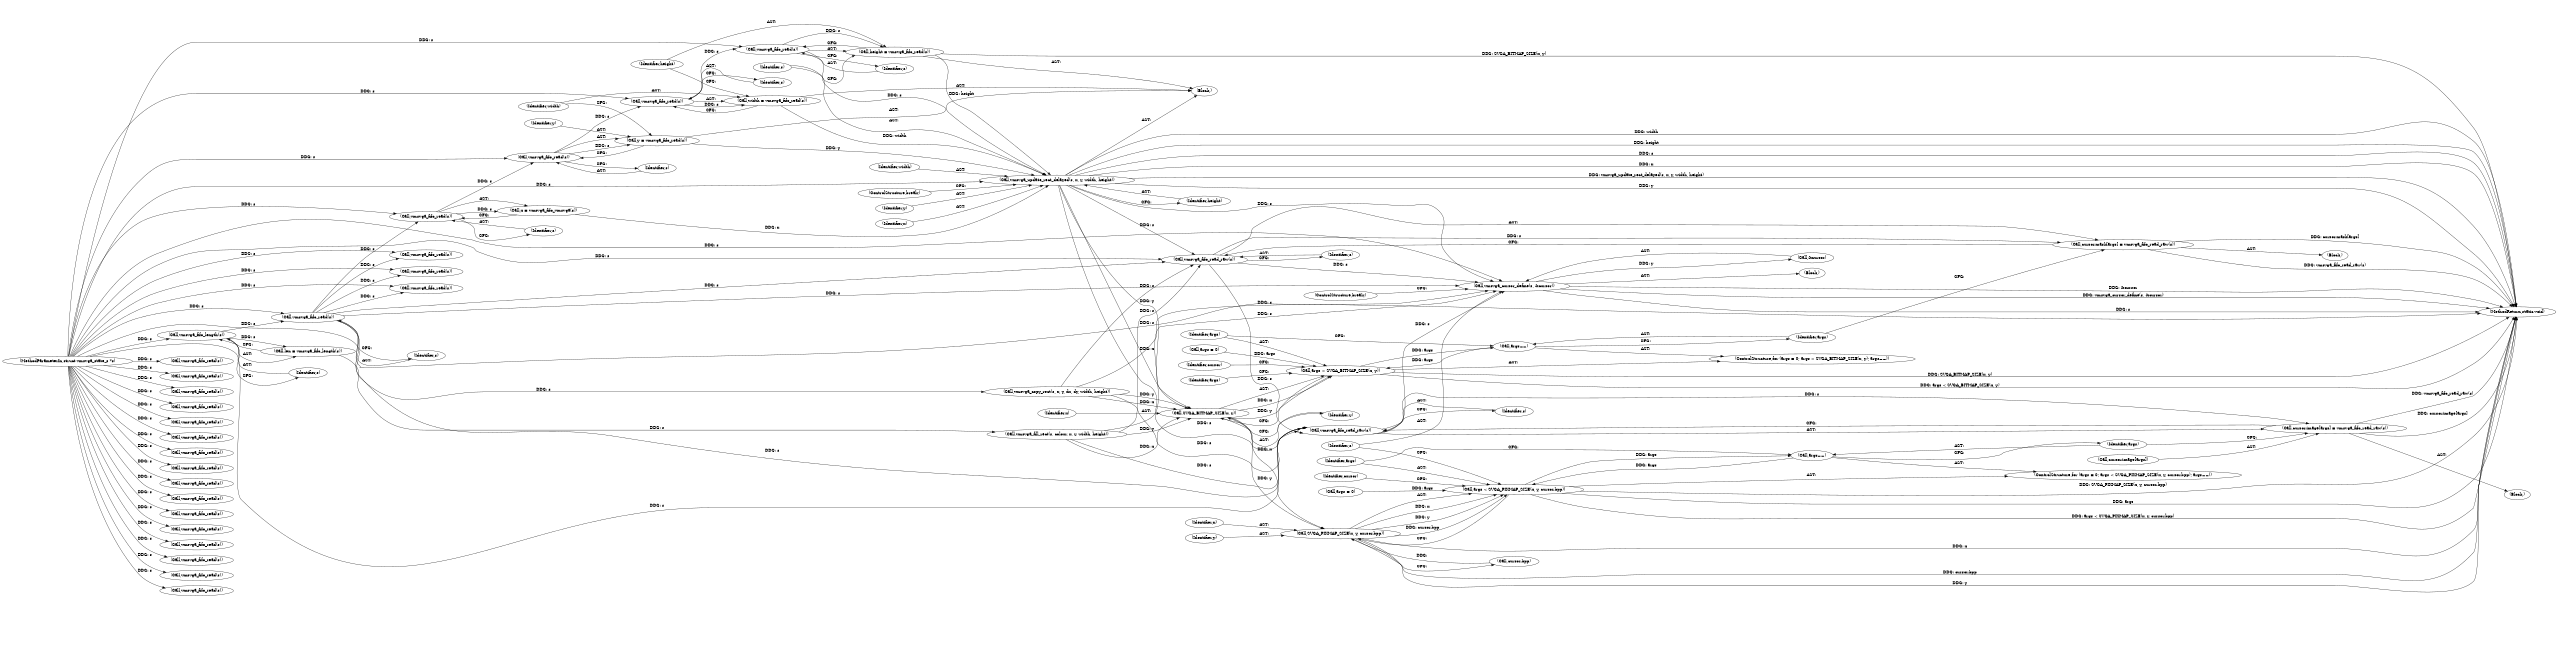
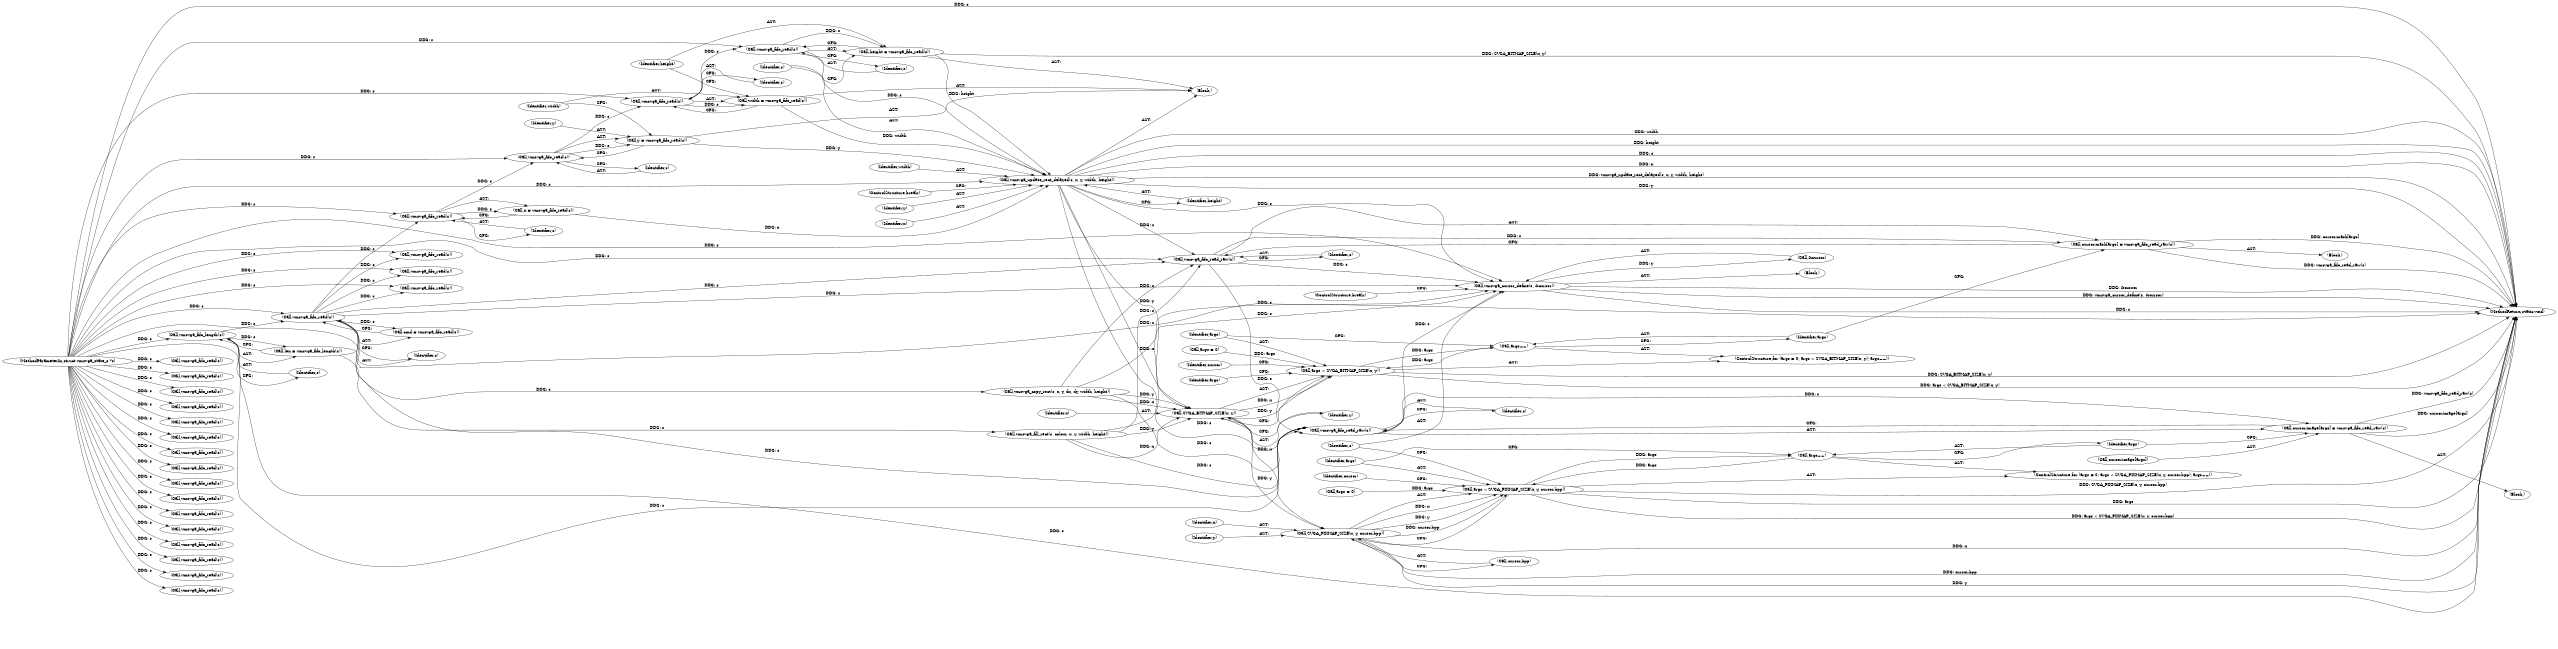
  digraph {
    rankdir=LR
    n1 [label="(Call,vmsvga_fifo_read(s))"]
    n2 [label="(Call,y = vmsvga_fifo_read(s))"]
    n3 [label="(Call,vmsvga_fifo_read(s))"]
    n4 [label="(Identifier,s)"]
    n5 [label="(Call,vmsvga_update_rect_delayed(s, x, y, width, height))"]
    n6 [label="(Block,)"]
    n7 [label="(Call,vmsvga_fifo_read(s))"]
    n8 [label="(Call,width = vmsvga_fifo_read(s))"]
    n9 [label="(Identifier,s)"]
    n10 [label="(Call,vmsvga_fifo_read(s))"]
    n11 [label="(Identifier,s)"]
-   n12 [label="(Call,x = vmsvga_fifo_vmsvga(s))"]
+   n12 [label="(Call,x = vmsvga_fifo_read(s))"]
    n13 [label="(Call,vmsvga_fifo_read(s))"]
    n14 [label="(Call,vmsvga_fifo_read_raw(s))"]
    n15 [label="(Call,vmsvga_fifo_read_raw(s))"]
    n16 [label="(Call,vmsvga_cursor_define(s, &cursor))"]
    n17 [label="(Call,vmsvga_fifo_read(s))"]
    n18 [label="(Call,vmsvga_fifo_read(s))"]
    n19 [label="(Identifier,s)"]
    n20 [label="(Call,vmsvga_fifo_read(s))"]
    n21 [label="(MethodReturn,static void)"]
+   n22 [label="(Call,cmd = vmsvga_fifo_read(s))"]
    n23 [label="(Call,cursor.mask[args] = vmsvga_fifo_read_raw(s))"]
    n24 [label="(Identifier,s)"]
    n25 [label="(Call,cursor.image[args] = vmsvga_fifo_read_raw(s))"]
    n26 [label="(Identifier,s)"]
    n27 [label="(Call,&cursor)"]
    n28 [label="(Block,)"]
    n29 [label="(Call,vmsvga_fifo_length(s))"]
    n30 [label="(Identifier,s)"]
    n31 [label="(Call,len = vmsvga_fifo_length(s))"]
    n32 [label="(Call,vmsvga_fill_rect(s, colour, x, y, width, height))"]
    n33 [label="(MethodParameterIn,struct vmsvga_state_s *s)"]
    n34 [label="(Call,vmsvga_fifo_read(s))"]
    n35 [label="(Call,vmsvga_fifo_read(s))"]
    n36 [label="(Call,vmsvga_fifo_read(s))"]
    n37 [label="(Call,vmsvga_fifo_read(s))"]
    n38 [label="(Call,vmsvga_fifo_read(s))"]
    n39 [label="(Call,vmsvga_fifo_read(s))"]
    n40 [label="(Call,vmsvga_fifo_read(s))"]
    n41 [label="(Call,vmsvga_fifo_read(s))"]
    n42 [label="(Call,vmsvga_fifo_read(s))"]
    n43 [label="(Call,vmsvga_fifo_read(s))"]
    n44 [label="(Call,vmsvga_fifo_read(s))"]
    n45 [label="(Call,vmsvga_fifo_read(s))"]
    n46 [label="(Call,vmsvga_fifo_read(s))"]
    n47 [label="(Call,vmsvga_fifo_read(s))"]
    n48 [label="(Call,vmsvga_fifo_read(s))"]
    n49 [label="(Call,vmsvga_fifo_read(s))"]
    n50 [label="(Call,vmsvga_copy_rect(s, x, y, dx, dy, width, height))"]
    n51 [label="(Call,SVGA_BITMAP_SIZE(x, y))"]
    n52 [label="(Identifier,height)"]
    n53 [label="(Call,height = vmsvga_fifo_read(s))"]
    n54 [label="(Identifier,s)"]
    n55 [label="(Call,args < SVGA_BITMAP_SIZE(x, y))"]
    n56 [label="(Call,SVGA_PIXMAP_SIZE(x, y, cursor.bpp))"]
    n57 [label="(Identifier,y)"]
    n58 [label="(Call,args++)"]
    n59 [label="(ControlStructure,for (args = 0; args < SVGA_BITMAP_SIZE(x, y); args++))"]
    n60 [label="(Call,args < SVGA_PIXMAP_SIZE(x, y, cursor.bpp))"]
    n61 [label="(Call,cursor.bpp)"]
    n62 [label="(Identifier,args)"]
    n63 [label="(Call,args++)"]
    n64 [label="(ControlStructure,for (args = 0; args < SVGA_PIXMAP_SIZE(x, y, cursor.bpp); args++))"]
    n65 [label="(Identifier,args)"]
    n66 [label="(Block,)"]
    n67 [label="(Block,)"]
    n68 [label="(Identifier,args)"]
    n69 [label="(Identifier,x)"]
    n70 [label="(Call,args = 0)"]
    n71 [label="(Identifier,height)"]
    n72 [label="(Identifier,s)"]
    n73 [label="(Identifier,cursor)"]
    n74 [label="(Identifier,y)"]
    n75 [label="(Call,args = 0)"]
    n76 [label="(Identifier,width)"]
    n77 [label="(Identifier,cursor)"]
    n78 [label="(Identifier,s)"]
    n79 [label="(ControlStructure,break;)"]
    n80 [label="(Identifier,y)"]
    n81 [label="(ControlStructure,break;)"]
    n82 [label="(Identifier,args)"]
    n83 [label="(Identifier,args)"]
    n84 [label="(Identifier,x)"]
    n85 [label="(Identifier,width)"]
    n86 [label="(Identifier,x)"]
    n87 [label="(Identifier,y)"]
    n88 [label="(Call,cursor.image[args])"]
    n1 -> n2 [label="AST: "]
    n1 -> n2 [label="DDG: s"]
    n1 -> n3 [label="DDG: s"]
    n1 -> n4 [label="CFG: "]
    n2 -> n1 [label="CFG: "]
    n2 -> n5 [label="DDG: y"]
    n2 -> n6 [label="AST: "]
    n3 -> n7 [label="DDG: s"]
    n3 -> n8 [label="AST: "]
    n3 -> n8 [label="DDG: s"]
    n3 -> n9 [label="CFG: "]
    n4 -> n1 [label="AST: "]
    n5 -> n6 [label="AST: "]
    n5 -> n14 [label="DDG: s"]
    n5 -> n15 [label="DDG: s"]
    n5 -> n16 [label="DDG: s"]
    n5 -> n21 [label="DDG: y"]
    n5 -> n21 [label="DDG: width"]
    n5 -> n21 [label="DDG: height"]
    n5 -> n21 [label="DDG: s"]
    n5 -> n21 [label="DDG: x"]
    n5 -> n21 [label="DDG: vmsvga_update_rect_delayed(s, x, y, width, height)"]
    n5 -> n51 [label="DDG: x"]
    n5 -> n51 [label="DDG: y"]
    n5 -> n52 [label="CFG: "]
    n7 -> n5 [label="DDG: s"]
    n7 -> n53 [label="AST: "]
    n7 -> n53 [label="DDG: s"]
    n7 -> n54 [label="CFG: "]
    n8 -> n3 [label="CFG: "]
    n8 -> n5 [label="DDG: width"]
    n8 -> n6 [label="AST: "]
    n9 -> n3 [label="AST: "]
    n10 -> n1 [label="DDG: s"]
    n10 -> n11 [label="CFG: "]
    n10 -> n12 [label="AST: "]
    n10 -> n12 [label="DDG: s"]
    n11 -> n10 [label="AST: "]
    n12 -> n5 [label="DDG: x"]
    n12 -> n10 [label="CFG: "]
    n13 -> n10 [label="DDG: s"]
    n13 -> n14 [label="DDG: s"]
    n13 -> n15 [label="DDG: s"]
    n13 -> n16 [label="DDG: s"]
    n13 -> n17 [label="DDG: s"]
    n13 -> n18 [label="DDG: s"]
    n13 -> n19 [label="CFG: "]
    n13 -> n20 [label="DDG: s"]
    n13 -> n21 [label="DDG: s"]
+   n13 -> n22 [label="AST: "]
+   n13 -> n22 [label="DDG: s"]
    n14 -> n15 [label="DDG: s"]
    n14 -> n16 [label="DDG: s"]
    n14 -> n23 [label="AST: "]
    n14 -> n23 [label="DDG: s"]
    n14 -> n24 [label="CFG: "]
    n15 -> n16 [label="DDG: s"]
    n15 -> n25 [label="AST: "]
    n15 -> n25 [label="DDG: s"]
    n15 -> n26 [label="CFG: "]
    n16 -> n21 [label="DDG: vmsvga_cursor_define(s, &cursor)"]
    n16 -> n21 [label="DDG: s"]
    n16 -> n21 [label="DDG: &cursor"]
    n16 -> n27 [label="DDG: y"]
    n16 -> n28 [label="AST: "]
    n19 -> n13 [label="AST: "]
+   n22 -> n13 [label="CFG: "]
    n23 -> n14 [label="CFG: "]
    n23 -> n21 [label="DDG: cursor.mask[args]"]
    n23 -> n21 [label="DDG: vmsvga_fifo_read_raw(s)"]
    n23 -> n66 [label="AST: "]
    n24 -> n14 [label="AST: "]
    n25 -> n15 [label="CFG: "]
    n25 -> n21 [label="DDG: vmsvga_fifo_read_raw(s)"]
    n25 -> n21 [label="DDG: cursor.image[args]"]
    n25 -> n67 [label="AST: "]
    n26 -> n15 [label="AST: "]
    n27 -> n16 [label="AST: "]
    n29 -> n13 [label="DDG: s"]
+   n29 -> n21 [label="DDG: s"]
    n29 -> n30 [label="CFG: "]
    n29 -> n31 [label="AST: "]
    n29 -> n31 [label="DDG: s"]
    n30 -> n29 [label="AST: "]
    n31 -> n29 [label="CFG: "]
    n31 -> n32 [label="DDG: s"]
    n32 -> n14 [label="DDG: s"]
    n32 -> n15 [label="DDG: s"]
    n32 -> n16 [label="DDG: s"]
    n32 -> n51 [label="DDG: x"]
    n32 -> n51 [label="DDG: y"]
    n33 -> n1 [label="DDG: s"]
    n33 -> n3 [label="DDG: s"]
    n33 -> n5 [label="DDG: s"]
    n33 -> n7 [label="DDG: s"]
    n33 -> n10 [label="DDG: s"]
    n33 -> n13 [label="DDG: s"]
    n33 -> n14 [label="DDG: s"]
    n33 -> n15 [label="DDG: s"]
    n33 -> n16 [label="DDG: s"]
    n33 -> n17 [label="DDG: s"]
    n33 -> n18 [label="DDG: s"]
    n33 -> n20 [label="DDG: s"]
+   n33 -> n21 [label="DDG: s"]
    n33 -> n29 [label="DDG: s"]
    n33 -> n34 [label="DDG: s"]
    n33 -> n35 [label="DDG: s"]
    n33 -> n36 [label="DDG: s"]
    n33 -> n37 [label="DDG: s"]
    n33 -> n38 [label="DDG: s"]
    n33 -> n39 [label="DDG: s"]
    n33 -> n40 [label="DDG: s"]
    n33 -> n41 [label="DDG: s"]
    n33 -> n42 [label="DDG: s"]
    n33 -> n43 [label="DDG: s"]
    n33 -> n44 [label="DDG: s"]
    n33 -> n45 [label="DDG: s"]
    n33 -> n46 [label="DDG: s"]
    n33 -> n47 [label="DDG: s"]
    n33 -> n48 [label="DDG: s"]
    n33 -> n49 [label="DDG: s"]
    n33 -> n50 [label="DDG: s"]
    n50 -> n14 [label="DDG: s"]
    n50 -> n15 [label="DDG: s"]
    n50 -> n16 [label="DDG: s"]
    n50 -> n51 [label="DDG: x"]
    n50 -> n51 [label="DDG: y"]
    n51 -> n55 [label="AST: "]
    n51 -> n55 [label="DDG: x"]
    n51 -> n55 [label="DDG: y"]
    n51 -> n56 [label="DDG: x"]
    n51 -> n56 [label="DDG: y"]
    n51 -> n57 [label="CFG: "]
    n52 -> n5 [label="AST: "]
    n53 -> n5 [label="DDG: height"]
    n53 -> n6 [label="AST: "]
    n53 -> n7 [label="CFG: "]
    n53 -> n21 [label="DDG: SVGA_BITMAP_SIZE(x, y)"]
    n54 -> n7 [label="AST: "]
    n55 -> n21 [label="DDG: SVGA_BITMAP_SIZE(x, y)"]
    n55 -> n21 [label="DDG: args < SVGA_BITMAP_SIZE(x, y)"]
    n55 -> n51 [label="CFG: "]
    n55 -> n58 [label="DDG: args"]
    n55 -> n59 [label="AST: "]
    n56 -> n21 [label="DDG: cursor.bpp"]
    n56 -> n21 [label="DDG: y"]
    n56 -> n21 [label="DDG: x"]
    n56 -> n60 [label="AST: "]
    n56 -> n60 [label="DDG: x"]
    n56 -> n60 [label="DDG: y"]
    n56 -> n60 [label="DDG: cursor.bpp"]
    n56 -> n61 [label="CFG: "]
    n57 -> n51 [label="AST: "]
    n58 -> n55 [label="DDG: args"]
    n58 -> n59 [label="AST: "]
    n58 -> n62 [label="CFG: "]
    n60 -> n21 [label="DDG: args < SVGA_PIXMAP_SIZE(x, y, cursor.bpp)"]
    n60 -> n21 [label="DDG: SVGA_PIXMAP_SIZE(x, y, cursor.bpp)"]
    n60 -> n21 [label="DDG: args"]
    n60 -> n56 [label="CFG: "]
    n60 -> n63 [label="DDG: args"]
    n60 -> n64 [label="AST: "]
-   n61 -> n56 [label="DDG: "]
+   n61 -> n56 [label="AST: "]
    n62 -> n23 [label="CFG: "]
    n62 -> n58 [label="AST: "]
    n63 -> n60 [label="DDG: args"]
    n63 -> n64 [label="AST: "]
    n63 -> n65 [label="CFG: "]
    n65 -> n25 [label="CFG: "]
    n65 -> n63 [label="AST: "]
    n68 -> n55 [label="AST: "]
    n68 -> n58 [label="CFG: "]
    n69 -> n5 [label="AST: "]
    n70 -> n60 [label="DDG: args"]
    n71 -> n8 [label="CFG: "]
    n71 -> n53 [label="AST: "]
    n72 -> n5 [label="AST: "]
    n72 -> n53 [label="CFG: "]
    n73 -> n60 [label="CFG: "]
    n74 -> n2 [label="AST: "]
    n75 -> n55 [label="DDG: args"]
    n76 -> n2 [label="CFG: "]
    n76 -> n8 [label="AST: "]
    n77 -> n55 [label="CFG: "]
    n78 -> n16 [label="AST: "]
    n78 -> n60 [label="CFG: "]
    n79 -> n16 [label="CFG: "]
    n80 -> n56 [label="AST: "]
    n81 -> n5 [label="CFG: "]
    n82 -> n60 [label="AST: "]
    n82 -> n63 [label="CFG: "]
    n83 -> n55 [label="CFG: "]
    n84 -> n56 [label="AST: "]
    n85 -> n5 [label="AST: "]
    n86 -> n51 [label="AST: "]
    n87 -> n5 [label="AST: "]
    n88 -> n25 [label="AST: "]
  }
